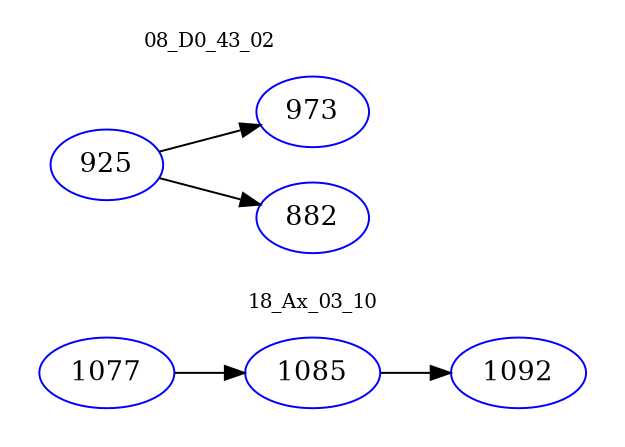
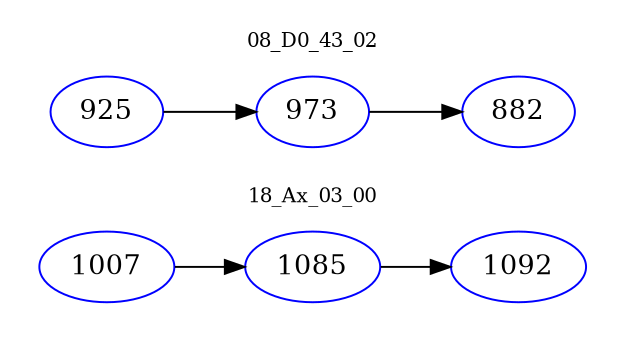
  digraph {
    rankdir=LR
    node [color=blue]
    edge [color=black]
    n1 [label=1085]
-   n2 [label=1077]
+   n2 [label=1007]
    n3 [label=1092]
    n4 [label=925]
    n5 [label=882]
    n6 [label=973]
    subgraph cluster_1 {
      color=white
      fontsize=10
-     label="18_Ax_03_10"
+     label="18_Ax_03_00"
      n1
      n2
      n3
    }
    subgraph cluster_2 {
      color=white
      fontsize=10
      label="08_D0_43_02"
      n4
      n5
      n6
    }
    n1 -> n3
    n2 -> n1
-   n4 -> n5
+   n6 -> n5
    n4 -> n6
  }
